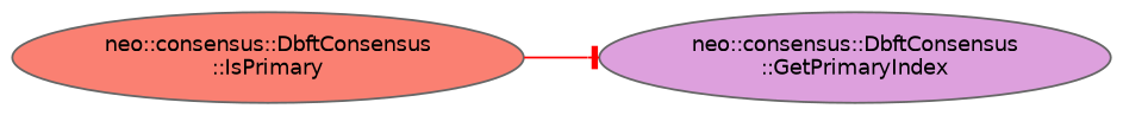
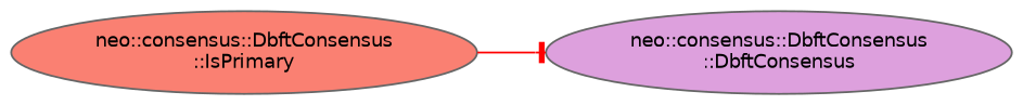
  digraph {
    rankdir=LR
    node [fontname=Helvetica fontsize=10 shape=ellipse style=filled]
    n1 [color=gray40 fillcolor=salmon fontcolor=black height=0.2 label="neo::consensus::DbftConsensus\l::IsPrimary" width=0.4]
-   n2 [color=grey40 fillcolor=plum height=0.2 label="neo::consensus::DbftConsensus\l::GetPrimaryIndex" width=0.4]
+   n2 [color=grey40 fillcolor=plum height=0.2 label="neo::consensus::DbftConsensus\l::DbftConsensus" width=0.4]
    n1 -> n2 [color=red fontname=Helvetica fontsize=10 labelfontname=Helvetica labelfontsize=10 style=solid arrowhead=tee]
  }
